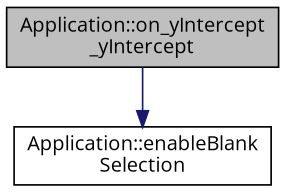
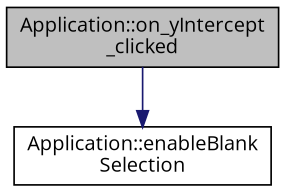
  digraph {
    rankdir=TB
    fontname="Open Sans"
    node [color=black fontname="Open Sans" fontsize=12 shape=record style=filled]
-   n1 [fillcolor=grey75 fontcolor=black height=0.2 label="Application::on_yIntercept\l_yIntercept" width=0.4]
+   n1 [fillcolor=grey75 fontcolor=black height=0.2 label="Application::on_yIntercept\l_clicked" width=0.4]
    n2 [fillcolor=white height=0.2 label="Application::enableBlank\lSelection" width=0.4]
    n1 -> n2 [color=midnightblue fontname="Open Sans" fontsize=12 labelfontname=Helvetica labelfontsize=12 style=solid]
  }
